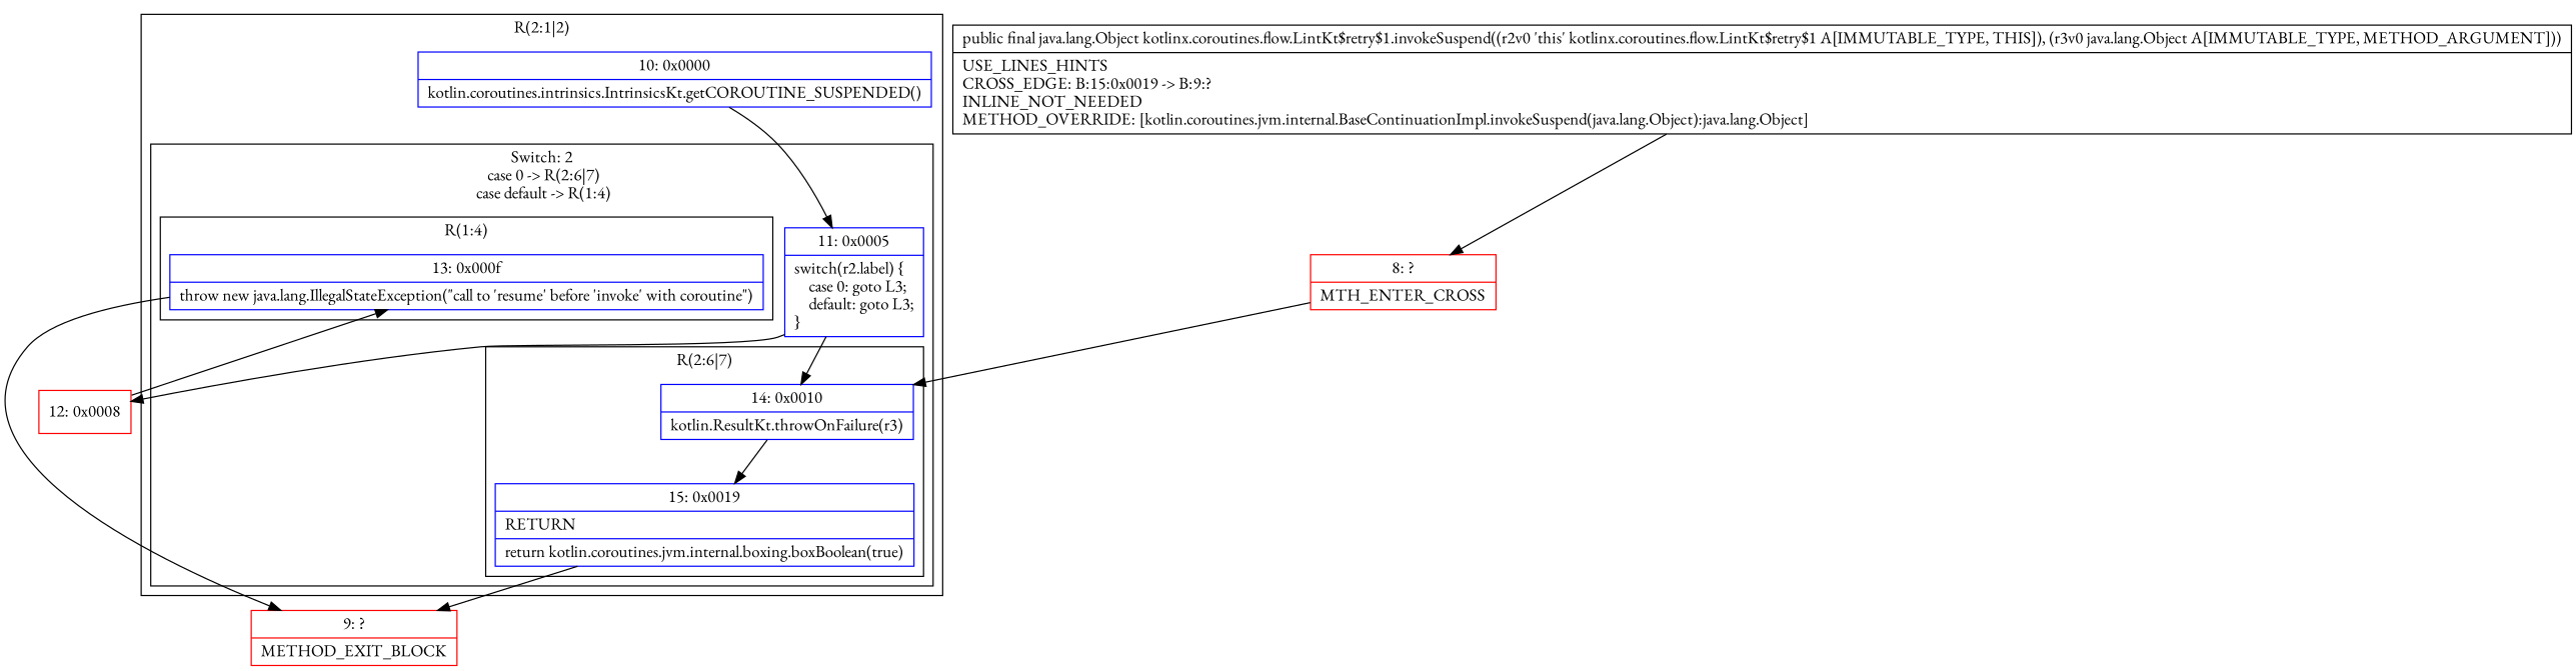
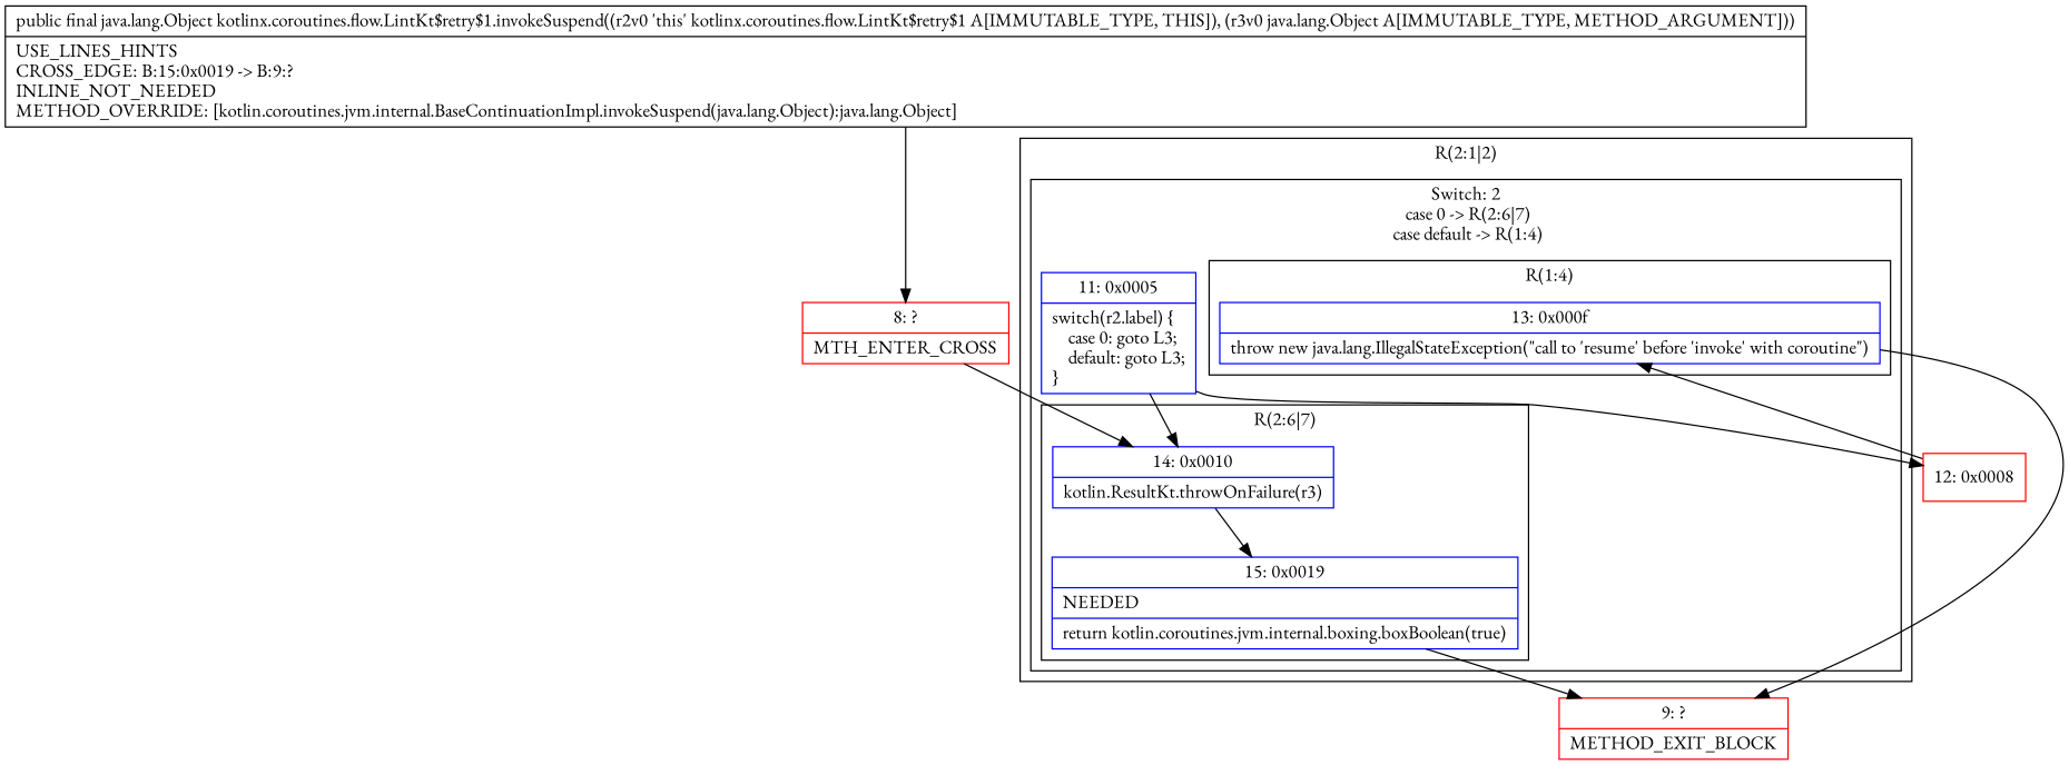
  digraph {
    fontname="EB Garamond"
    node [color=blue fontname="EB Garamond" shape=record]
    edge [fontname="EB Garamond"]
    n1 [label="{14\:\ 0x0010|kotlin.ResultKt.throwOnFailure(r3)\l}"]
-   n2 [label="{15\:\ 0x0019|RETURN\l|return kotlin.coroutines.jvm.internal.boxing.boxBoolean(true)\l}"]
+   n2 [label="{15\:\ 0x0019|NEEDED\l|return kotlin.coroutines.jvm.internal.boxing.boxBoolean(true)\l}"]
    n3 [label="{13\:\ 0x000f|throw new java.lang.IllegalStateException(\"call to 'resume' before 'invoke' with coroutine\")\l}"]
    n4 [label="{11\:\ 0x0005|switch(r2.label) \{\l    case 0: goto L3;\l    default: goto L3;\l\}\l}"]
-   n5 [label="{10\:\ 0x0000|kotlin.coroutines.intrinsics.IntrinsicsKt.getCOROUTINE_SUSPENDED()\l}"]
    n6 [color=red label="{9\:\ ?|METHOD_EXIT_BLOCK\l}"]
    n7 [color=red label="{12\:\ 0x0008}"]
    n8 [color=red label="{8\:\ ?|MTH_ENTER_CROSS\l}"]
    n9 [label="{public final java.lang.Object kotlinx.coroutines.flow.LintKt$retry$1.invokeSuspend((r2v0 'this' kotlinx.coroutines.flow.LintKt$retry$1 A[IMMUTABLE_TYPE, THIS]), (r3v0 java.lang.Object A[IMMUTABLE_TYPE, METHOD_ARGUMENT]))  | USE_LINES_HINTS\lCROSS_EDGE: B:15:0x0019 \-\> B:9:?\lINLINE_NOT_NEEDED\lMETHOD_OVERRIDE: [kotlin.coroutines.jvm.internal.BaseContinuationImpl.invokeSuspend(java.lang.Object):java.lang.Object]\l}" color=""]
    subgraph cluster_1 {
      label="R(2:1|2)"
-     n5
      subgraph cluster_2 {
        label="Switch: 2\n case 0 -> R(2:6|7)\n case default -> R(1:4)"
        n4
        subgraph cluster_3 {
          label="R(2:6|7)"
          n1
          n2
        }
        subgraph cluster_4 {
          label="R(1:4)"
          n3
        }
      }
    }
    n1 -> n2
    n2 -> n6
    n3 -> n6
    n4 -> n1
    n4 -> n7
-   n5 -> n4
    n7 -> n3
    n8 -> n1
    n9 -> n8
  }
